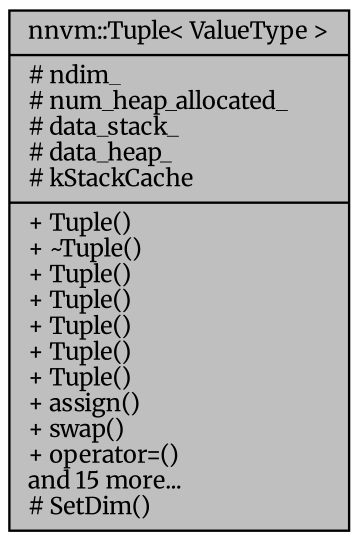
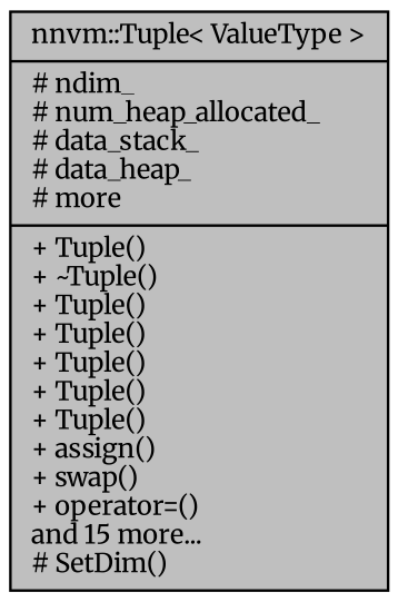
  digraph {
    fontname=Merriweather
-   n1 [color=black fillcolor=grey75 fontcolor=black fontname=Merriweather fontsize=10 height=0.2 label="{nnvm::Tuple\< ValueType \>\n|# ndim_\l# num_heap_allocated_\l# data_stack_\l# data_heap_\l# kStackCache\l|+ Tuple()\l+ ~Tuple()\l+ Tuple()\l+ Tuple()\l+ Tuple()\l+ Tuple()\l+ Tuple()\l+ assign()\l+ swap()\l+ operator=()\land 15 more...\l# SetDim()\l}" shape=record style=filled width=0.4]
+   n1 [color=black fillcolor=grey75 fontcolor=black fontname=Merriweather fontsize=10 height=0.2 label="{nnvm::Tuple\< ValueType \>\n|# ndim_\l# num_heap_allocated_\l# data_stack_\l# data_heap_\l# more\l|+ Tuple()\l+ ~Tuple()\l+ Tuple()\l+ Tuple()\l+ Tuple()\l+ Tuple()\l+ Tuple()\l+ assign()\l+ swap()\l+ operator=()\land 15 more...\l# SetDim()\l}" shape=record style=filled width=0.4]
  }
